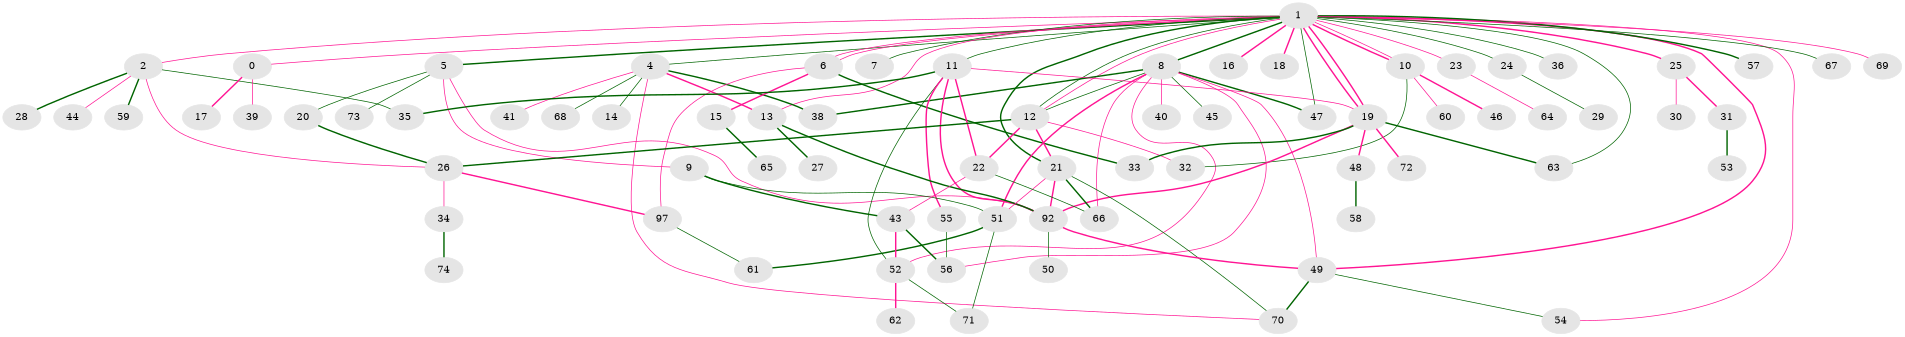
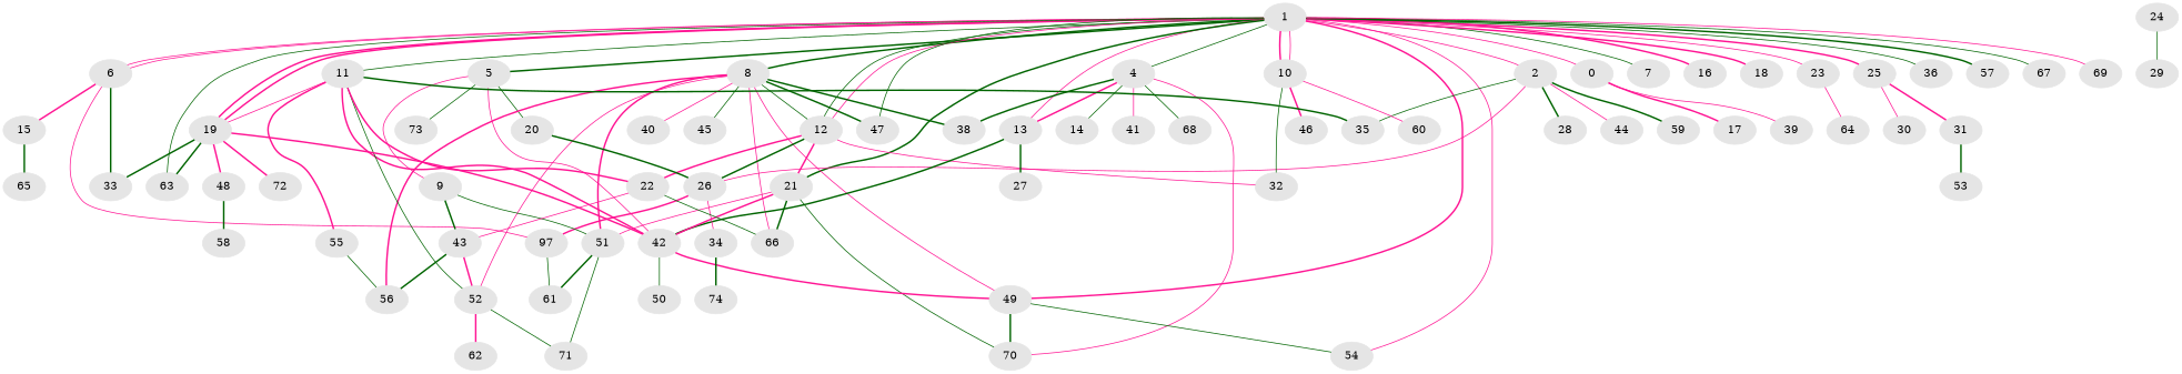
  graph {
    node [color=gray90 style=filled]
    edge [color=deeppink style=solid]
    1
    2
    n3 [label=0]
    4
    5
    6
    7
    8
    10
    11
    12
    13
    16
    18
    19
    21
    23
    24
    25
    36
    47
    49
    54
    57
    63
    67
    69
    26
    28
    35
    44
    59
    17
    39
    14
    38
    41
    68
    70
    9
-   42 [label=92]
+   42
    73
    20
    15
    33
    n46 [label=97]
    40
    45
    51
    52
    56
    66
    32
    46
    60
    22
    55
    27
    48
    72
    64
    29
    30
    31
    34
    43
    50
    65
    61
    71
    62
    58
    53
    74
    1 -- 2
    1 -- n3
    1 -- 4 [color=darkgreen]
    1 -- 5 [color=darkgreen style=bold]
    1 -- 6
    1 -- 6
    1 -- 7 [color=darkgreen]
    1 -- 8 [color=darkgreen style=bold]
    1 -- 10 [style=bold]
    1 -- 10
    1 -- 11 [color=darkgreen]
    1 -- 12 [color=darkgreen]
    1 -- 12
    1 -- 13
    1 -- 16 [style=bold]
    1 -- 18 [style=bold]
    1 -- 19 [style=bold]
    1 -- 19 [style=bold]
    1 -- 21 [color=darkgreen style=bold]
    1 -- 23
-   1 -- 24 [color=darkgreen]
    1 -- 25 [style=bold]
    1 -- 36 [color=darkgreen]
    1 -- 47 [color=darkgreen]
    1 -- 49 [style=bold]
    1 -- 54
    1 -- 57 [color=darkgreen style=bold]
    1 -- 63 [color=darkgreen]
    1 -- 67 [color=darkgreen]
    1 -- 69
    2 -- 26
    2 -- 28 [color=darkgreen style=bold]
    2 -- 35 [color=darkgreen]
    2 -- 44
    2 -- 59 [color=darkgreen style=bold]
    n3 -- 17 [style=bold]
    n3 -- 39
    4 -- 13 [style=bold]
    4 -- 14 [color=darkgreen]
    4 -- 38 [color=darkgreen style=bold]
    4 -- 41
    4 -- 68 [color=darkgreen]
    4 -- 70
    5 -- 9
    5 -- 42
    5 -- 73 [color=darkgreen]
    5 -- 20 [color=darkgreen]
    6 -- 15 [style=bold]
    6 -- 33 [color=darkgreen style=bold]
    6 -- n46
    8 -- 12 [color=darkgreen]
    8 -- 47 [color=darkgreen style=bold]
    8 -- 49
    8 -- 38 [color=darkgreen style=bold]
    8 -- 40
    8 -- 45 [color=darkgreen]
    8 -- 51 [style=bold]
    8 -- 52
-   8 -- 56
+   8 -- 56 [style=bold]
    8 -- 66
    10 -- 32 [color=darkgreen]
    10 -- 46 [style=bold]
    10 -- 60
    11 -- 19
    11 -- 35 [color=darkgreen style=bold]
    11 -- 42 [style=bold]
    11 -- 52 [color=darkgreen]
    11 -- 22 [style=bold]
    11 -- 55 [style=bold]
    12 -- 21 [style=bold]
    12 -- 26 [color=darkgreen style=bold]
    12 -- 32
    12 -- 22 [style=bold]
    13 -- 42 [color=darkgreen style=bold]
    13 -- 27 [color=darkgreen style=bold]
    19 -- 63 [color=darkgreen style=bold]
    19 -- 42 [style=bold]
    19 -- 33 [color=darkgreen style=bold]
    19 -- 48 [style=bold]
    19 -- 72 [style=bold]
    21 -- 70 [color=darkgreen]
    21 -- 42 [style=bold]
    21 -- 51
    21 -- 66 [color=darkgreen style=bold]
    23 -- 64
    24 -- 29 [color=darkgreen]
    25 -- 30
    25 -- 31 [style=bold]
    49 -- 54 [color=darkgreen]
    49 -- 70 [color=darkgreen style=bold]
    26 -- n46 [style=bold]
    26 -- 34
    9 -- 51 [color=darkgreen]
    9 -- 43 [color=darkgreen style=bold]
    42 -- 49 [style=bold]
    42 -- 50 [color=darkgreen]
    20 -- 26 [color=darkgreen style=bold]
    15 -- 65 [color=darkgreen style=bold]
    n46 -- 61 [color=darkgreen]
    51 -- 61 [color=darkgreen style=bold]
    51 -- 71 [color=darkgreen]
    52 -- 71 [color=darkgreen]
    52 -- 62 [style=bold]
    22 -- 66 [color=darkgreen]
    22 -- 43
    55 -- 56 [color=darkgreen]
    48 -- 58 [color=darkgreen style=bold]
    31 -- 53 [color=darkgreen style=bold]
    34 -- 74 [color=darkgreen style=bold]
    43 -- 52 [style=bold]
    43 -- 56 [color=darkgreen style=bold]
  }
